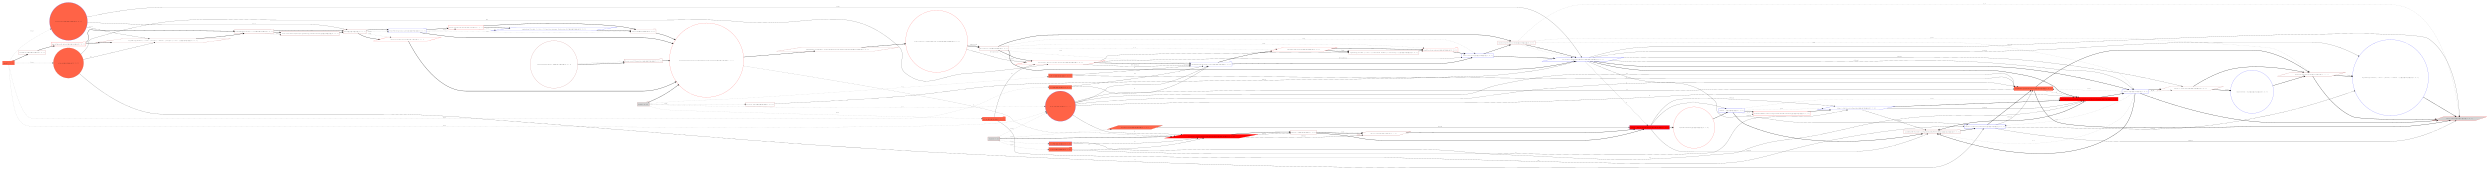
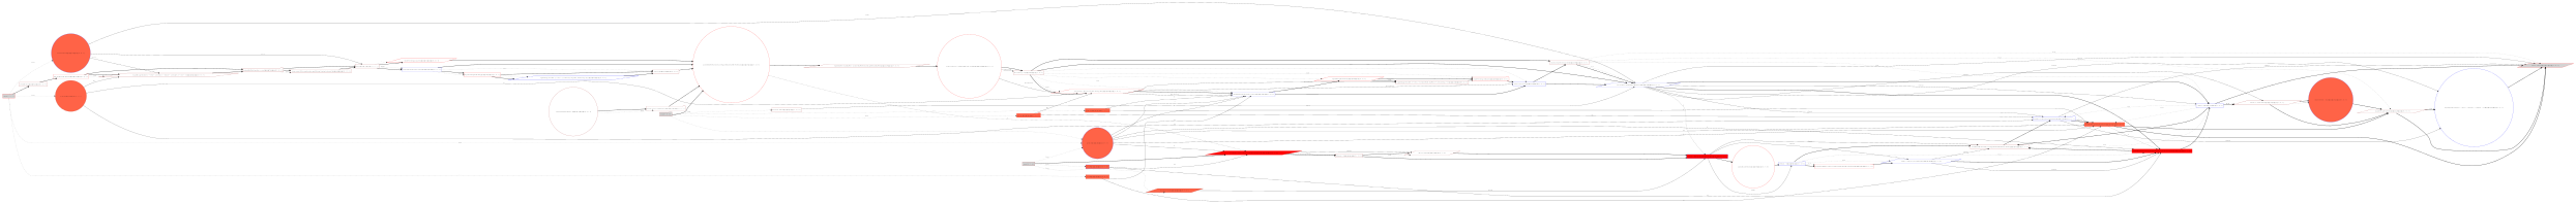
  digraph {
    fontname=Montserrat
    rankdir=LR
    node [color=brown fillcolor=white fontname=Montserrat shape=box style=filled]
    edge [arrowhead=vee fontname=Montserrat style=bold]
    n1 [color=blue label="nRead = Math.min(nRead,len)@@@11@@@['0', '1', '0']" shape=parallelogram]
    n2 [label="socketBufferHandler.configureReadBufferForRead()@@@41@@@['1', '1', '1']" shape=folder]
    n3 [color=red fillcolor=red label="socketBufferHandler.getReadBuffer().get(b,off,nRead)@@@12@@@['1', '1', '0']"]
    n4 [color=blue label="nRead = Math.min(nRead,len)@@@42@@@['1', '0', '1']" shape=folder]
    n5 [color=blue label="nRead > 0@@@40@@@['1', '0', '1']"]
    n6 [color=red label="readPending.acquire()@@@12@@@['0', '0', '1']" shape=parallelogram]
    n7 [color=red label="socketBufferHandler.configureReadBufferForRead()@@@26@@@['1', '0', '1']" shape=circle]
    n8 [label="ByteBuffer readBuffer = socketBufferHandler.getReadBuffer()@@@27@@@['1', '0', '1']" shape=parallelogram]
    n9 [color=red fillcolor=red label="int nRead = populateReadBuffer(b,off,len)@@@3@@@['0', '1', '0']" shape=parallelogram]
    n10 [label="boolean block@@@2@@@['1', '0', '0']"]
    n11 [color=blue label="int nRead = fillReadBuffer(block)@@@39@@@['1', '0', '1']" shape=parallelogram]
    n12 [label="nRead == 0 && !block@@@45@@@['0', '0', '1']" shape=parallelogram]
    n13 [color=red fillcolor=lightgray label="return nRead@@@51@@@['1', '0', '1']" shape=parallelogram]
    n14 [color=blue fillcolor=red label="nRead = fillReadBuffer(block)@@@7@@@['0', '1', '0']"]
    n15 [color=blue label="log.debug(\"Socket: (\" + this + \"(, Read: (\" + nRead + \"(\")@@@49@@@['0', '0', '1']" shape=circle]
    n16 [color=red fillcolor=tomato label="readBuffer.get(b,off,nRead)@@@43@@@['1', '0', '1']"]
-   n17 [color=blue label="readInterest = true@@@46@@@['0', '0', '1']" shape=circle]
+   n17 [color=blue fillcolor=tomato label="readInterest = true@@@46@@@['0', '0', '1']" shape=circle]
    n18 [label="log.isDebugEnabled()@@@48@@@['0', '0', '1']" shape=parallelogram]
    n19 [label="return nRead@@@5@@@['0', '1', '0']" shape=parallelogram]
    n20 [color=blue label="nRead > 0@@@9@@@['0', '1', '0']" shape=folder]
    n21 [color=red label="updateLastRead()@@@8@@@['0', '1', '0']" shape=circle]
    n22 [color=red label="socketBufferHandler.configureReadBufferForRead()@@@10@@@['0', '1', '0']" shape=folder]
    n23 [label="nRead > 0@@@4@@@['0', '1', '0']"]
    n24 [color=red label="int remaining = readBuffer.remaining()@@@28@@@['1', '0', '1']" shape=circle]
    n25 [color=red label="remaining = Math.min(remaining,len)@@@30@@@['1', '0', '1']" shape=parallelogram]
    n26 [label="remaining > 0@@@29@@@['1', '0', '1']"]
    n27 [color=red label="log.isDebugEnabled()@@@20@@@['0', '0', '1']"]
    n28 [color=blue label="log.debug(\"Socket: (\" + this + \"(, Read in progress. Returning (0(\")@@@21@@@['0', '0', '1']" shape=parallelogram]
    n29 [label="return 0@@@23@@@['0', '0', '1']" shape=folder]
    n30 [color=blue fillcolor=tomato label="byte(( b@@@2@@@['1', '1', '1']" shape=circle]
    n31 [color=blue label="readBuffer.get(b,off,remaining)@@@31@@@['1', '0', '1']" shape=folder]
    n32 [color=blue label="return remaining@@@36@@@['1', '0', '1']"]
    n33 [color=red label="log.isDebugEnabled()@@@32@@@['0', '0', '1']" shape=parallelogram]
-   n34 [fillcolor=tomato label="int len@@@2@@@['0', '1', '0']" shape=folder]
-   n35 [color=red fillcolor=tomato label="read['0', '0', '1']" shape=folder]
+   n35 [color=red fillcolor=lightgray label="read['0', '0', '1']" shape=folder]
    n36 [color=blue fillcolor=tomato label="boolean block@@@2@@@['0', '0', '1']" shape=circle]
    n37 [label="checkError()@@@3@@@['0', '0', '1']"]
    n38 [fillcolor=tomato label="int len@@@2@@@['0', '0', '1']" shape=circle]
    n39 [fillcolor=tomato label="int off@@@2@@@['0', '0', '1']"]
    n40 [label="block@@@10@@@['0', '0', '1']"]
    n41 [label="log.debug(\"Socket: (\" + this + \"(, block: (\" + block + \"(, length: (\" + len + \"(\")@@@5@@@['0', '0', '1']" shape=parallelogram]
    n42 [color=red label="log.isDebugEnabled()@@@4@@@['0', '0', '1']" shape=folder]
    n43 [color=blue label="!readPending.tryAcquire()@@@19@@@['0', '0', '1']" shape=folder]
    n44 [label="socketBufferHandler == null@@@7@@@['0', '0', '1']" shape=folder]
    n45 [label="throw new IOException(sm.getString(\"socket.closed\"))@@@8@@@['0', '0', '1']" shape=folder]
    n46 [label="log.debug(\"Socket: (\" + this + \"(, Read from buffer: (\" + remaining + \"(\")@@@33@@@['0', '0', '1']"]
    n47 [color=red label="readPending.release()@@@35@@@['0', '0', '1']" shape=folder]
    n48 [label="readCompletionHandler@@@38@@@['0', '0', '1']"]
    n49 [label="throw new IOException(e)@@@15@@@['0', '0', '1']" shape=folder]
    n50 [fillcolor=tomato label="boolean block@@@2@@@['0', '1', '0']" shape=parallelogram]
    n51 [fillcolor=lightgray label="read['1', '0', '0']" shape=folder]
    n52 [fillcolor=tomato label="byte(( b@@@2@@@['1', '0', '0']"]
    n53 [color=red fillcolor=tomato label="int len@@@2@@@['1', '0', '0']" shape=folder]
    n54 [fillcolor=lightgray label="read['0', '1', '0']"]
    n55 [color=blue fillcolor=tomato label="int off@@@2@@@['0', '1', '0']"]
    n56 [label="InterruptedException e@@@14@@@['0', '0', '1']" shape=circle]
    n1 -> n2 [arrowhead=dot label=nRead style=solid]
    n1 -> n3 [arrowhead=dot]
    n1 -> n3 [label=nRead style=solid]
    n2 -> n4 [arrowhead=dot]
    n3 -> n2
    n3 -> n5
    n4 -> n13 [label=nRead style=solid]
    n4 -> n15 [arrowhead=dot label=nRead style=solid]
    n4 -> n16 [arrowhead=dot label=nRead style=solid]
    n4 -> n16 [arrowhead=dot]
    n5 -> n2
    n5 -> n2 [label=true style=dotted]
    n5 -> n4 [arrowhead=dot label=true style=dotted]
    n5 -> n12 [label=false style=dotted]
    n5 -> n12
    n5 -> n13
    n5 -> n16 [arrowhead=dot label=true style=dotted]
    n6 -> n7
    n7 -> n8 [arrowhead=dot]
    n7 -> n9 [arrowhead=dot label=0 style=dashed]
    n8 -> n24
    n9 -> n19 [arrowhead=dot label=nRead style=solid]
    n9 -> n23 [arrowhead=dot label=nRead style=solid]
    n9 -> n23
    n10 -> n11 [label=block style=solid]
    n11 -> n3 [arrowhead=dot]
    n11 -> n4 [label=nRead style=solid]
    n11 -> n5 [arrowhead=dot]
    n11 -> n5 [label=nRead style=solid]
    n11 -> n12 [label=nRead style=solid]
    n11 -> n13 [label=nRead style=solid]
    n11 -> n14 [arrowhead=dot label=0 style=dashed]
    n11 -> n15 [arrowhead=dot label=nRead style=solid]
    n12 -> n17 [arrowhead=dot label=true style=dotted]
    n12 -> n17 [arrowhead=dot]
    n12 -> n18 [arrowhead=dot]
    n14 -> n1 [label=nRead style=solid]
    n14 -> n2 [arrowhead=dot label=nRead style=solid]
    n14 -> n20 [arrowhead=dot label=nRead style=solid]
    n14 -> n21
    n15 -> n13
    n16 -> n3 [label=0 style=dashed]
    n16 -> n13 [arrowhead=dot]
    n16 -> n18
    n17 -> n18
    n18 -> n13
    n18 -> n15 [arrowhead=dot]
    n18 -> n15 [label=true style=dotted]
    n19 -> n14 [arrowhead=dot]
    n20 -> n1 [label=true style=dotted]
    n20 -> n2
    n20 -> n3 [label=true style=dotted]
    n20 -> n22 [arrowhead=dot]
    n20 -> n22 [label=true style=dotted]
    n21 -> n20 [arrowhead=dot]
    n22 -> n1 [arrowhead=dot]
    n23 -> n14 [arrowhead=dot]
    n23 -> n19 [arrowhead=dot]
    n23 -> n19 [label=true style=dotted]
    n24 -> n25 [label=remaining style=solid]
    n24 -> n26 [label=remaining style=solid]
    n24 -> n26
    n25 -> n31 [arrowhead=dot]
    n25 -> n31 [label=remaining style=solid]
    n25 -> n32 [arrowhead=dot label=remaining style=solid]
    n25 -> n46 [arrowhead=dot label=remaining style=solid]
    n26 -> n11
    n26 -> n25 [arrowhead=dot]
    n26 -> n25 [arrowhead=dot label=true style=dotted]
    n26 -> n31 [label=true style=dotted]
    n26 -> n32 [label=true style=dotted]
    n26 -> n33 [label=true style=dotted]
    n26 -> n47 [arrowhead=dot label=true style=dotted]
    n26 -> n48
    n27 -> n28 [arrowhead=dot]
    n27 -> n28 [arrowhead=dot label=true style=dotted]
    n27 -> n29
    n28 -> n29 [arrowhead=dot]
    n29 -> n7
    n30 -> n3 [label=b style=solid]
    n30 -> n9 [label=b style=solid]
    n30 -> n16 [label=off style=solid]
    n30 -> n16 [label=b style=solid]
    n30 -> n31 [label=b style=solid]
    n30 -> n31 [arrowhead=dot label=off style=solid]
    n31 -> n32 [arrowhead=dot]
    n31 -> n33 [arrowhead=dot]
    n32 -> n11
    n32 -> n48
    n33 -> n46
    n33 -> n46 [arrowhead=dot label=true style=dotted]
    n33 -> n47 [arrowhead=dot]
-   n34 -> n1 [arrowhead=dot label=len style=solid]
-   n34 -> n9 [arrowhead=dot label=len style=solid]
    n35 -> n30 [label=true style=dotted]
    n35 -> n36 [label=true style=dotted]
    n35 -> n37
    n35 -> n38 [label=true style=dotted]
    n35 -> n39 [label=true style=dotted]
    n36 -> n11 [label=block style=solid]
    n36 -> n40 [label=block style=solid]
    n36 -> n41 [arrowhead=dot label=block style=solid]
    n37 -> n42 [arrowhead=dot]
    n38 -> n4 [label=len style=solid]
    n38 -> n25 [label=len style=solid]
    n38 -> n41 [arrowhead=dot label=len style=solid]
    n39 -> n16 [label=off style=solid]
    n39 -> n31 [arrowhead=dot label=off style=solid]
    n40 -> n6 [arrowhead=dot]
    n40 -> n6 [label=true style=dotted]
    n40 -> n43
    n40 -> n43 [arrowhead=dot label=false style=dotted]
    n41 -> n44
    n42 -> n41 [label=true style=dotted]
    n42 -> n41 [arrowhead=dot]
    n42 -> n44
    n43 -> n7
    n43 -> n27 [arrowhead=dot label=true style=dotted]
    n43 -> n27
    n43 -> n29 [arrowhead=dot label=true style=dotted]
    n44 -> n40 [arrowhead=dot]
    n44 -> n45 [arrowhead=dot label=true style=dotted]
    n44 -> n45
    n45 -> n40
    n46 -> n47 [arrowhead=dot]
    n47 -> n32
    n48 -> n5 [label=true style=dotted]
    n48 -> n11 [arrowhead=dot label=true style=dotted]
    n48 -> n11 [arrowhead=dot]
    n48 -> n13 [arrowhead=dot label=true style=dotted]
    n48 -> n18 [label=true style=dotted]
    n49 -> n7 [arrowhead=dot]
    n50 -> n14 [label=block style=solid]
    n51 -> n7 [arrowhead=dot]
    n51 -> n10 [arrowhead=dot label=true style=dotted]
    n51 -> n30 [label=true style=dotted]
    n51 -> n52 [label=true style=dotted]
    n51 -> n53 [arrowhead=dot label=true style=dotted]
    n52 -> n16 [label=b style=solid]
    n52 -> n31 [label=b style=solid]
    n53 -> n4 [label=len style=solid]
    n53 -> n25 [label=len style=solid]
    n54 -> n9 [arrowhead=dot]
    n54 -> n30 [arrowhead=dot label=true style=dotted]
-   n54 -> n34 [label=true style=dotted]
    n54 -> n50 [label=true style=dotted]
    n54 -> n55 [label=true style=dotted]
    n55 -> n3 [arrowhead=dot label=off style=solid]
    n55 -> n9 [arrowhead=dot label=off style=solid]
    n56 -> n49 [arrowhead=dot]
    n56 -> n49 [label=true style=dotted]
  }
